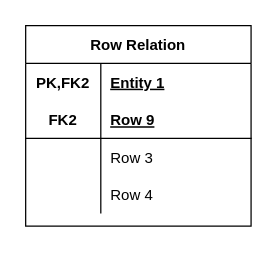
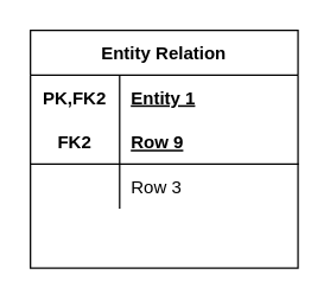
  <mxCell id="0" />
  <mxCell id="1" parent="0" />
- <mxCell id="2" value="Row Relation" style="shape=table;startSize=30;container=1;collapsible=1;childLayout=tableLayout;fixedRows=1;rowLines=0;fontStyle=1;align=center;resizeLast=1;" parent="1" vertex="1"><mxGeometry x="20" y="20" width="180" height="160" as="geometry" /></mxCell>
+ <mxCell id="2" value="Entity Relation" style="shape=table;startSize=30;container=1;collapsible=1;childLayout=tableLayout;fixedRows=1;rowLines=0;fontStyle=1;align=center;resizeLast=1;" parent="1" vertex="1"><mxGeometry x="20" y="20" width="180" height="160" as="geometry" /></mxCell>
  <mxCell id="3" value="" style="shape=partialRectangle;collapsible=0;dropTarget=0;pointerEvents=0;fillColor=none;top=0;left=0;bottom=0;right=0;points=[[0,0.5],[1,0.5]];portConstraint=eastwest;" parent="2" vertex="1"><mxGeometry y="30" width="180" height="30" as="geometry" /></mxCell>
  <mxCell id="4" value="PK,FK2" style="shape=partialRectangle;connectable=0;fillColor=none;top=0;left=0;bottom=0;right=0;fontStyle=1;overflow=hidden;" parent="3" vertex="1"><mxGeometry width="60" height="30" as="geometry" /></mxCell>
  <mxCell id="5" value="Entity 1" style="shape=partialRectangle;connectable=0;fillColor=none;top=0;left=0;bottom=0;right=0;align=left;spacingLeft=6;fontStyle=5;overflow=hidden;" parent="3" vertex="1"><mxGeometry x="60" width="120" height="30" as="geometry" /></mxCell>
  <mxCell id="6" value="" style="shape=partialRectangle;collapsible=0;dropTarget=0;pointerEvents=0;fillColor=none;top=0;left=0;bottom=1;right=0;points=[[0,0.5],[1,0.5]];portConstraint=eastwest;" parent="2" vertex="1"><mxGeometry y="60" width="180" height="30" as="geometry" /></mxCell>
  <mxCell id="7" value="FK2" style="shape=partialRectangle;connectable=0;fillColor=none;top=0;left=0;bottom=0;right=0;fontStyle=1;overflow=hidden;" parent="6" vertex="1"><mxGeometry width="60" height="30" as="geometry" /></mxCell>
  <mxCell id="8" value="Row 9" style="shape=partialRectangle;connectable=0;fillColor=none;top=0;left=0;bottom=0;right=0;align=left;spacingLeft=6;fontStyle=5;overflow=hidden;" parent="6" vertex="1"><mxGeometry x="60" width="120" height="30" as="geometry" /></mxCell>
  <mxCell id="9" value="" style="shape=partialRectangle;collapsible=0;dropTarget=0;pointerEvents=0;fillColor=none;top=0;left=0;bottom=0;right=0;points=[[0,0.5],[1,0.5]];portConstraint=eastwest;" parent="2" vertex="1"><mxGeometry y="90" width="180" height="30" as="geometry" /></mxCell>
  <mxCell id="10" value="" style="shape=partialRectangle;connectable=0;fillColor=none;top=0;left=0;bottom=0;right=0;editable=1;overflow=hidden;" parent="9" vertex="1"><mxGeometry width="60" height="30" as="geometry" /></mxCell>
  <mxCell id="11" value="Row 3" style="shape=partialRectangle;connectable=0;fillColor=none;top=0;left=0;bottom=0;right=0;align=left;spacingLeft=6;overflow=hidden;" parent="9" vertex="1"><mxGeometry x="60" width="120" height="30" as="geometry" /></mxCell>
  <mxCell id="12" value="" style="shape=partialRectangle;collapsible=0;dropTarget=0;pointerEvents=0;fillColor=none;top=0;left=0;bottom=0;right=0;points=[[0,0.5],[1,0.5]];portConstraint=eastwest;" parent="2" vertex="1"><mxGeometry y="120" width="180" height="30" as="geometry" /></mxCell>
  <mxCell id="13" value="" style="shape=partialRectangle;connectable=0;fillColor=none;top=0;left=0;bottom=0;right=0;editable=1;overflow=hidden;" parent="12" vertex="1"><mxGeometry width="60" height="30" as="geometry" /></mxCell>
- <mxCell id="14" value="Row 4" style="shape=partialRectangle;connectable=0;fillColor=none;top=0;left=0;bottom=0;right=0;align=left;spacingLeft=6;overflow=hidden;" parent="12" vertex="1"><mxGeometry x="60" width="120" height="30" as="geometry" /></mxCell>
